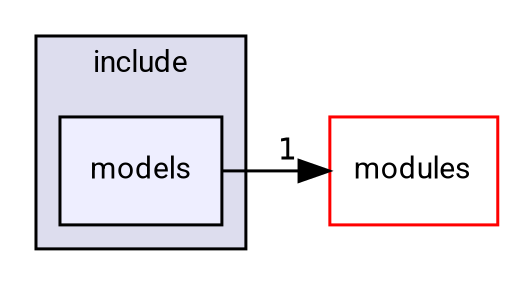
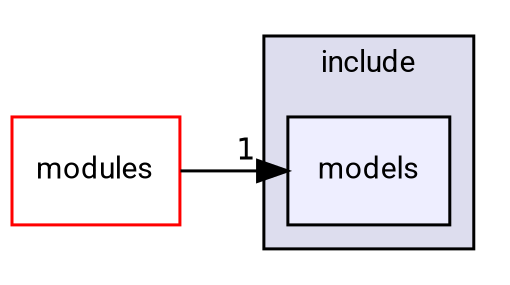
  digraph {
    compound=true
    rankdir=LR
    fontname=Roboto
    node [fontname=Roboto fontsize=10 shape=box style=filled]
    n1 [fillcolor="#eeeeff" label=models pencolor=black]
    n2 [color=red fillcolor=white label=modules]
    subgraph cluster_1 {
      bgcolor="#ddddee"
      fontsize=10
      label=include
      pencolor=black
      n1
    }
-   n1 -> n2 [headlabel=1 labeldistance=1.5 labelfontname=Helvetica labelfontsize=10 fontname=Roboto]
+   n2 -> n1 [headlabel=1 labeldistance=1.5 labelfontname=Helvetica labelfontsize=10 fontname=Roboto]
  }
